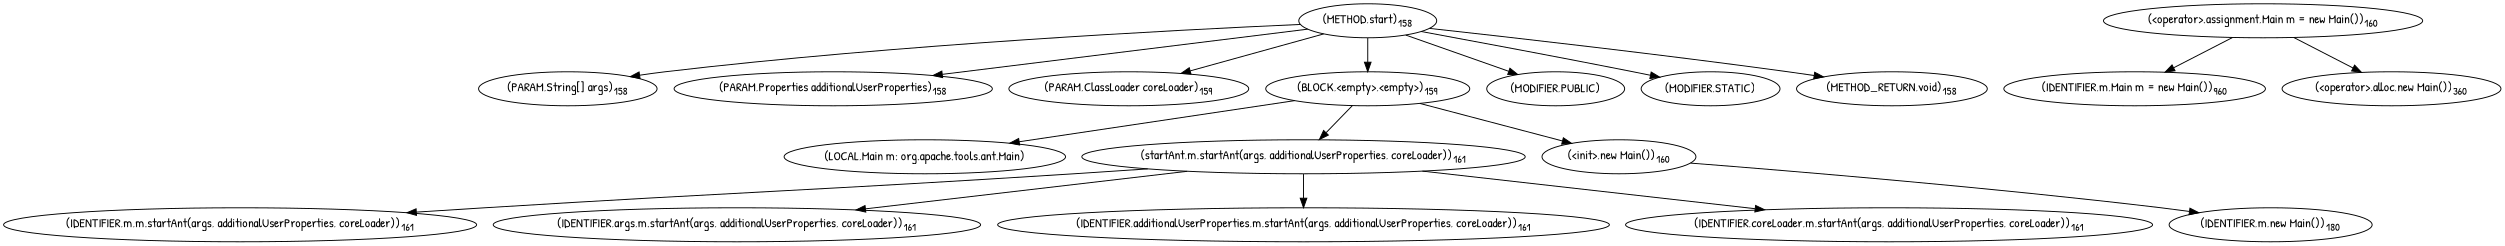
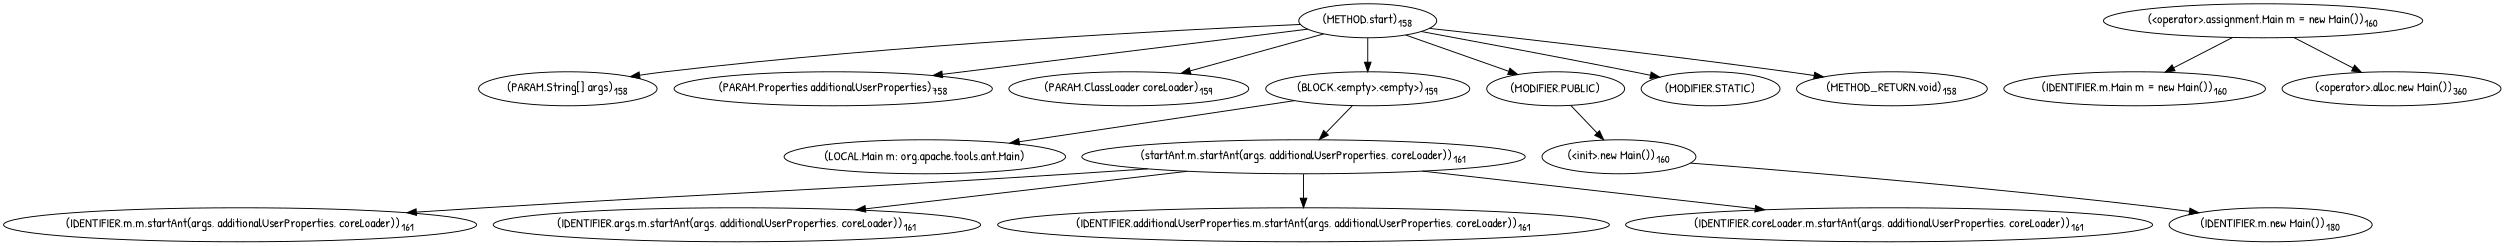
  digraph {
    fontname="Patrick Hand"
    node [fontname="Patrick Hand"]
    edge [fontname="Patrick Hand"]
    n1 [label=<(METHOD,start)<SUB>158</SUB>>]
    n2 [label=<(PARAM,String[] args)<SUB>158</SUB>>]
-   n3 [label=<(PARAM,Properties additionalUserProperties)<SUB>158</SUB>>]
+   n3 [label=<(PARAM,Properties additionalUserProperties)<SUB>758</SUB>>]
    n4 [label=<(PARAM,ClassLoader coreLoader)<SUB>159</SUB>>]
    n5 [label=<(BLOCK,&lt;empty&gt;,&lt;empty&gt;)<SUB>159</SUB>>]
    n6 [label=<(MODIFIER,PUBLIC)>]
    n7 [label=<(MODIFIER,STATIC)>]
    n8 [label=<(METHOD_RETURN,void)<SUB>158</SUB>>]
    n9 [label=<(LOCAL,Main m: org.apache.tools.ant.Main)>]
    n10 [label=<(&lt;init&gt;,new Main())<SUB>160</SUB>>]
    n11 [label=<(startAnt,m.startAnt(args, additionalUserProperties, coreLoader))<SUB>161</SUB>>]
    n12 [label=<(&lt;operator&gt;.assignment,Main m = new Main())<SUB>160</SUB>>]
-   n13 [label=<(IDENTIFIER,m,Main m = new Main())<SUB>960</SUB>>]
+   n13 [label=<(IDENTIFIER,m,Main m = new Main())<SUB>160</SUB>>]
    n14 [label=<(&lt;operator&gt;.alloc,new Main())<SUB>360</SUB>>]
    n15 [label=<(IDENTIFIER,m,new Main())<SUB>180</SUB>>]
    n16 [label=<(IDENTIFIER,m,m.startAnt(args, additionalUserProperties, coreLoader))<SUB>161</SUB>>]
    n17 [label=<(IDENTIFIER,args,m.startAnt(args, additionalUserProperties, coreLoader))<SUB>161</SUB>>]
    n18 [label=<(IDENTIFIER,additionalUserProperties,m.startAnt(args, additionalUserProperties, coreLoader))<SUB>161</SUB>>]
    n19 [label=<(IDENTIFIER,coreLoader,m.startAnt(args, additionalUserProperties, coreLoader))<SUB>161</SUB>>]
    n1 -> n2
    n1 -> n3
    n1 -> n4
    n1 -> n5
    n1 -> n6
    n1 -> n7
    n1 -> n8
    n5 -> n9
-   n5 -> n10
+   n6 -> n10
    n5 -> n11
    n10 -> n15
    n11 -> n16
    n11 -> n17
    n11 -> n18
    n11 -> n19
    n12 -> n13
    n12 -> n14
  }
